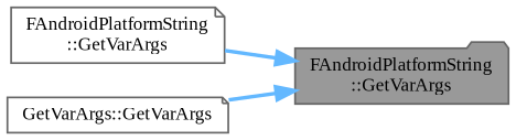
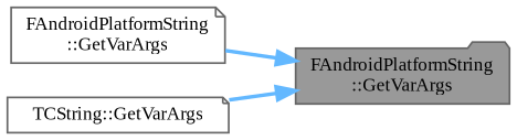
  digraph {
    rankdir=RL
    fontname="Liberation Serif"
    node [color=grey40 fillcolor=white fontname="Liberation Serif" fontsize=10 shape=note style=filled]
    edge [color=steelblue1 dir=back fontname="Liberation Serif" fontsize=10 labelfontname=Helvetica labelfontsize=10 style=bold]
    n1 [color=gray40 fillcolor=grey60 fontcolor=black height=0.2 label="FAndroidPlatformString\l::GetVarArgs" shape=folder width=0.4]
    n2 [height=0.2 label="FAndroidPlatformString\l::GetVarArgs" width=0.4]
-   n3 [height=0.2 label="GetVarArgs::GetVarArgs" width=0.4]
+   n3 [height=0.2 label="TCString::GetVarArgs" width=0.4]
    n1 -> n2
    n1 -> n3
  }
